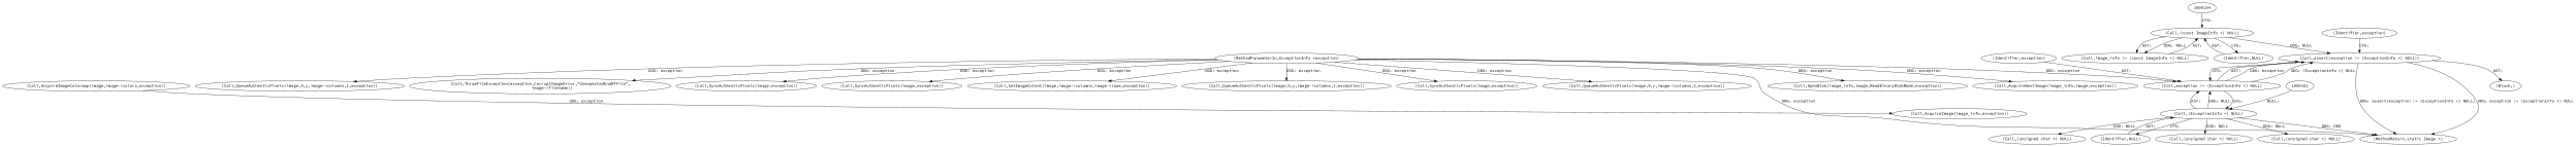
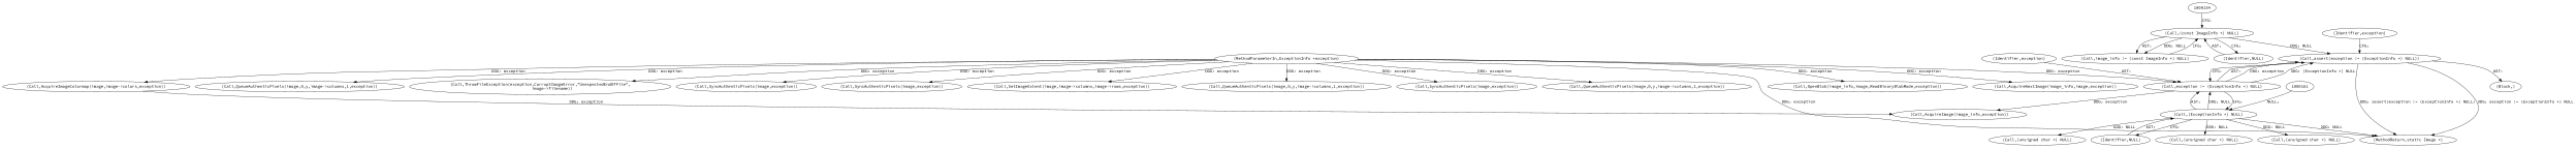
  digraph {
    fontname="Source Code Pro"
    node [fontname="Source Code Pro"]
    edge [fontname="Source Code Pro"]
    n1 [label="(Call,assert(exception != (ExceptionInfo *) NULL))"]
    n2 [label="(Call,exception != (ExceptionInfo *) NULL)"]
    n3 [label="(MethodReturn,static Image *)"]
    n4 [label="(Block,)"]
    n5 [label="(Call,(ExceptionInfo *) NULL)"]
    n6 [label="(Call,AcquireImage(image_info,exception))"]
    n7 [label="(Identifier,NULL)"]
    n8 [label="(Call,(unsigned char *) NULL)"]
    n9 [label="(Call,(unsigned char *) NULL)"]
    n10 [label="(Call,(unsigned char *) NULL)"]
    n11 [label="(MethodParameterIn,ExceptionInfo *exception)"]
    n12 [label="(Call,OpenBlob(image_info,image,ReadBinaryBlobMode,exception))"]
    n13 [label="(Call,AcquireNextImage(image_info,image,exception))"]
    n14 [label="(Call,AcquireImageColormap(image,image->colors,exception))"]
    n15 [label="(Call,QueueAuthenticPixels(image,0,y,image->columns,1,exception))"]
    n16 [label="(Call,ThrowFileException(exception,CorruptImageError,\"UnexpectedEndOfFile\",\n          image->filename))"]
    n17 [label="(Call,SyncAuthenticPixels(image,exception))"]
    n18 [label="(Call,SyncAuthenticPixels(image,exception))"]
    n19 [label="(Call,SetImageExtent(image,image->columns,image->rows,exception))"]
    n20 [label="(Call,QueueAuthenticPixels(image,0,y,image->columns,1,exception))"]
    n21 [label="(Call,SyncAuthenticPixels(image,exception))"]
    n22 [label="(Call,QueueAuthenticPixels(image,0,y,image->columns,1,exception))"]
    n23 [label="(Call,(const ImageInfo *) NULL)"]
    n24 [label="(Identifier,NULL)"]
    n25 [label="(Call,image_info != (const ImageInfo *) NULL)"]
    n26 [label="(Identifier,exception)"]
    n27 [label="(Identifier,exception)"]
    1000161
    1000134
    n1 -> n2 [label="CFG: "]
    n1 -> n3 [label="DDG: assert(exception != (ExceptionInfo *) NULL)"]
    n1 -> n3 [label="DDG: exception != (ExceptionInfo *) NULL"]
    n1 -> n4 [label="AST: "]
    n2 -> n1 [label="AST: "]
    n2 -> n1 [label="DDG: exception"]
    n2 -> n1 [label="DDG: (ExceptionInfo *) NULL"]
    n2 -> n5 [label="CFG: "]
+   n2 -> n6 [label="DDG: exception"]
    n5 -> n2 [label="AST: "]
    n5 -> n2 [label="DDG: NULL"]
-   n5 -> n3 [label="DDG: DDG"]
+   n5 -> n3 [label="DDG: NULL"]
    n5 -> n7 [label="CFG: "]
    n5 -> n8 [label="DDG: NULL"]
    n5 -> n9 [label="DDG: NULL"]
    n5 -> n10 [label="DDG: NULL"]
    n7 -> n5 [label="AST: "]
    n11 -> n2 [label="DDG: exception"]
    n11 -> n3 [label="DDG: exception"]
    n11 -> n12 [label="DDG: exception"]
    n11 -> n13 [label="DDG: exception"]
+   n11 -> n14 [label="DDG: exception"]
    n11 -> n15 [label="DDG: exception"]
    n11 -> n16 [label="DDG: exception"]
    n11 -> n17 [label="DDG: exception"]
    n11 -> n18 [label="DDG: exception"]
    n11 -> n19 [label="DDG: exception"]
    n11 -> n20 [label="DDG: exception"]
    n11 -> n21 [label="DDG: exception"]
    n11 -> n22 [label="DDG: exception"]
    n14 -> n6 [label="DDG: exception"]
    n23 -> n1 [label="DDG: NULL"]
    n23 -> n24 [label="CFG: "]
    n23 -> n25 [label="AST: "]
    n23 -> n25 [label="DDG: NULL"]
    n24 -> n23 [label="AST: "]
-   n25 -> n23 [label="AST: "]
+   n25 -> n23 [label="CFG: "]
    n26 -> n2 [label="AST: "]
    n27 -> n1 [label="CFG: "]
    1000161 -> n5 [label="NULL: "]
    1000134 -> n23 [label="CFG: "]
  }
